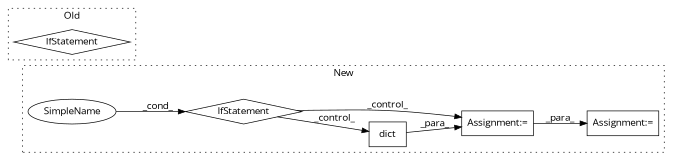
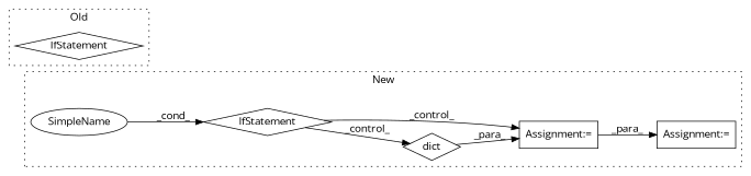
  digraph {
    rankdir=LR
    fontname="Open Sans"
    node [a=7 l=1 shape=box fontname="Open Sans"]
    edge [fontname="Open Sans"]
-   n1 [a=32 l=6 label=dict s=4346]
+   n1 [a=32 l=6 label=dict s=4346 shape=diamond]
    n2 [label="Assignment:=" s=4390]
    n3 [a=25 l="4,2" label=IfStatement s="4281,4314" shape=diamond]
    n4 [a=42 label=SimpleName shape=ellipse l=""]
    n5 [label="Assignment:=" s=4345]
    n6 [a=25 l="4,2" label=IfStatement s="4680,4722" shape=diamond]
    subgraph cluster_1 {
      label=New
      style=dotted
      n1
      n2
      n3
      n4
      n5
    }
    subgraph cluster_2 {
      label=Old
      style=dotted
      n6
    }
    n1 -> n5 [label=_para_]
    n3 -> n1 [label=_control_]
    n3 -> n5 [label=_control_]
    n4 -> n3 [label=_cond_]
    n5 -> n2 [label=_para_]
  }
